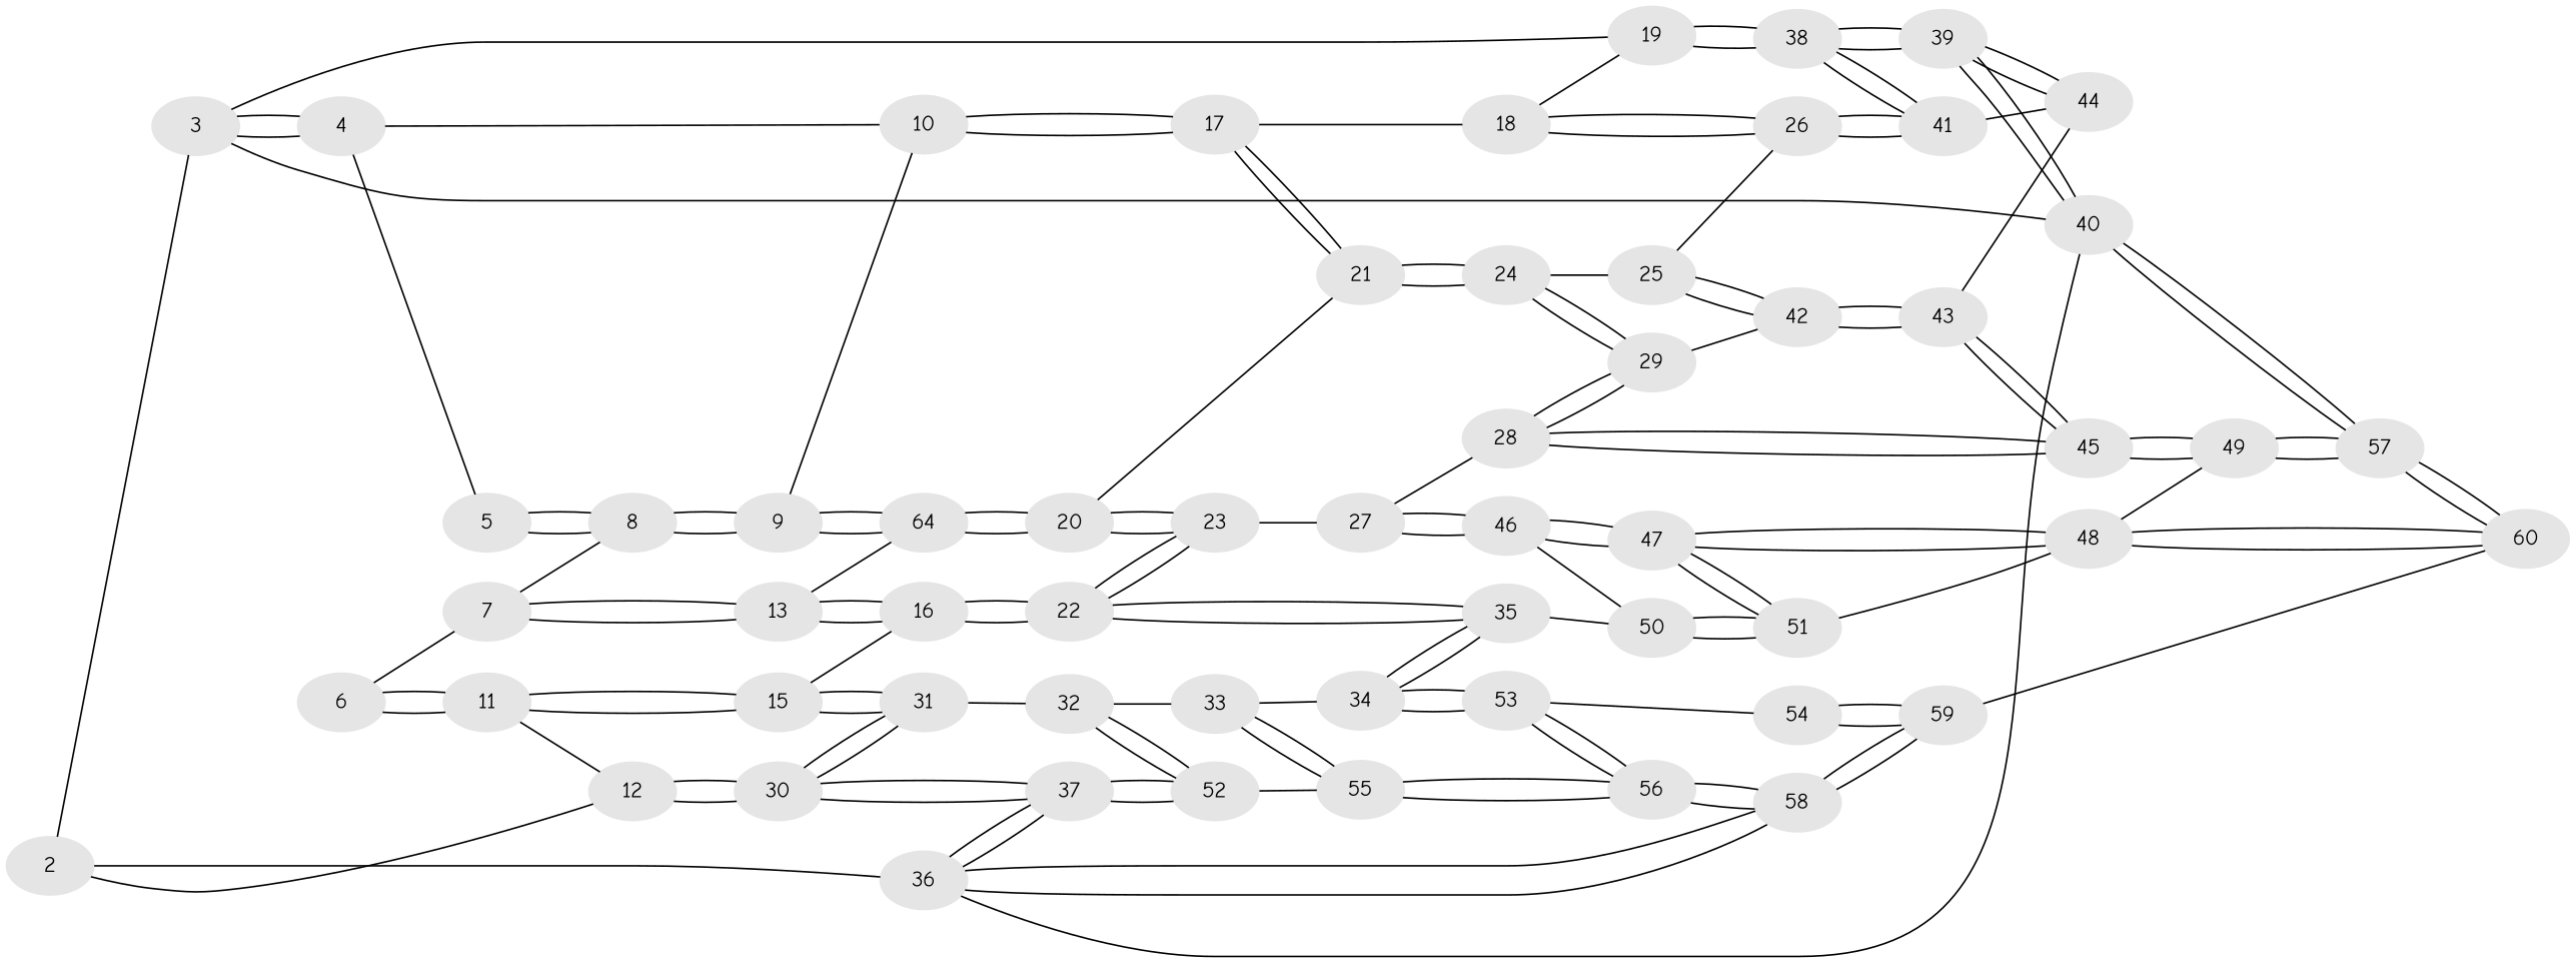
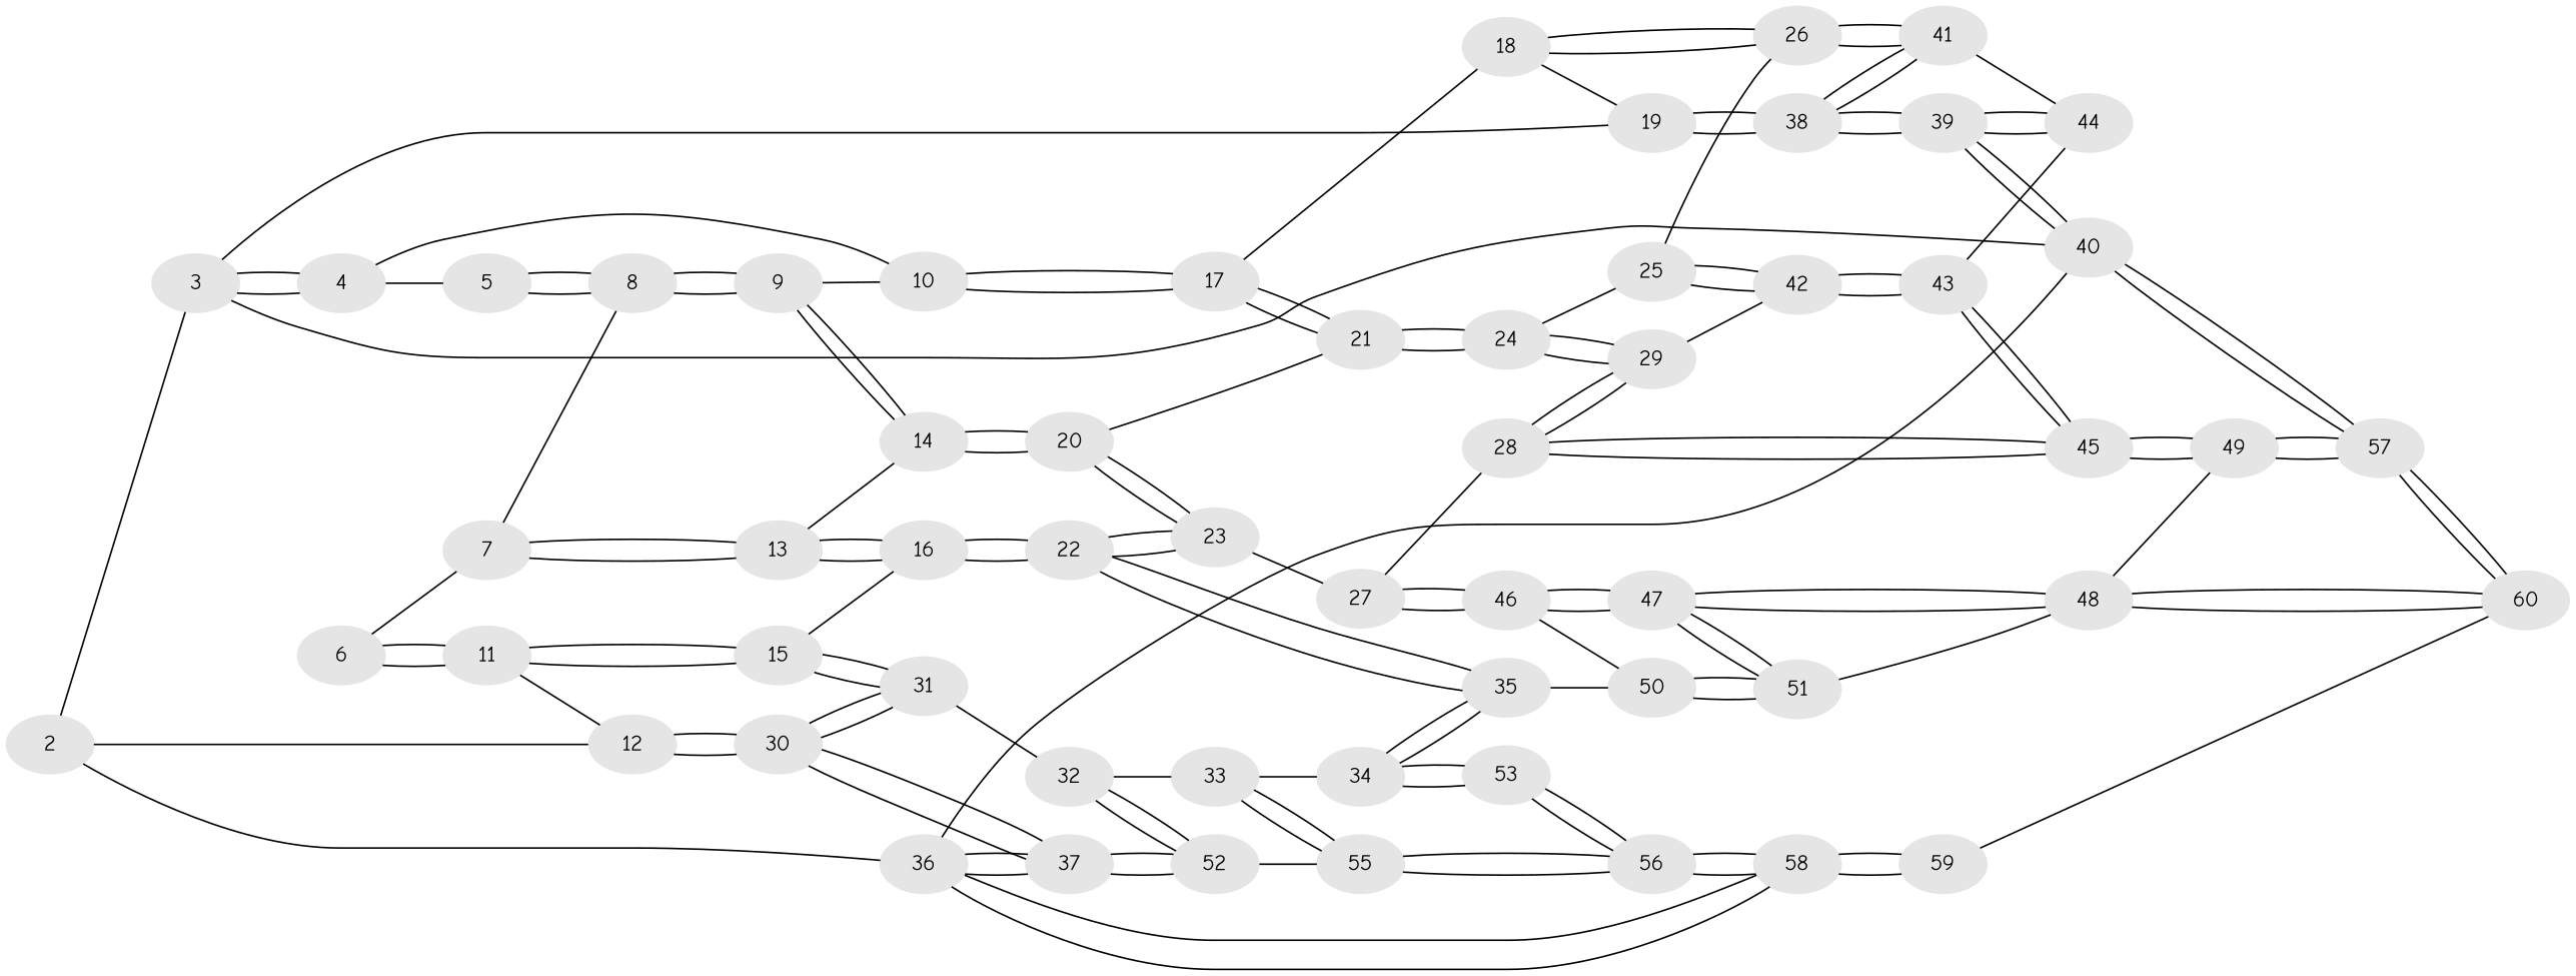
  graph {
    fontname="Comic Neue"
    rankdir=LR
    node [color=gray90 fontname="Comic Neue" style=filled]
    edge [fontname="Comic Neue"]
    2
    3
    12
    36
    6
    7
    11
    4
    19
    40
    30
    37
    58
    5
    10
    38
    57
    8
    17
    9
    13
    15
-   14 [label=64]
+   14
    16
    20
    18
    21
    31
    22
    23
    32
    35
    26
    24
    41
    39
    27
    25
    29
    50
    28
    46
    42
    43
    44
    45
    47
    49
    52
    33
    34
    55
    53
    56
-   54
    51
    59
    60
    48
    2 -- 3
    2 -- 12
    2 -- 36
    3 -- 4
    3 -- 4
    3 -- 19
    3 -- 40
    12 -- 30
    12 -- 30
    36 -- 40
    36 -- 37
    36 -- 37
    36 -- 58
    36 -- 58
    6 -- 7
    6 -- 11
    6 -- 11
    7 -- 8
    7 -- 13
    7 -- 13
    11 -- 12
    11 -- 15
    11 -- 15
    4 -- 5
    4 -- 10
    19 -- 38
    19 -- 38
    40 -- 57
    40 -- 57
    30 -- 37
    30 -- 37
    30 -- 31
    30 -- 31
    37 -- 52
    37 -- 52
    58 -- 59
    58 -- 59
    5 -- 8
    5 -- 8
    10 -- 17
    10 -- 17
    38 -- 41
    38 -- 41
    38 -- 39
    38 -- 39
    57 -- 60
    57 -- 60
    8 -- 9
    8 -- 9
    17 -- 18
    17 -- 21
    17 -- 21
    9 -- 10
    9 -- 14
    9 -- 14
    13 -- 14
    13 -- 16
    13 -- 16
    15 -- 16
    15 -- 31
    15 -- 31
    14 -- 20
    14 -- 20
    16 -- 22
    16 -- 22
    20 -- 21
    20 -- 23
    20 -- 23
    18 -- 19
    18 -- 26
    18 -- 26
    21 -- 24
    21 -- 24
    31 -- 32
    22 -- 23
    22 -- 23
    22 -- 35
    22 -- 35
    23 -- 27
    32 -- 52
    32 -- 52
    32 -- 33
    35 -- 50
    26 -- 41
    26 -- 41
    24 -- 25
    24 -- 29
    24 -- 29
    41 -- 44
    39 -- 40
    39 -- 40
    39 -- 44
    39 -- 44
    27 -- 28
    27 -- 46
    27 -- 46
    25 -- 26
    25 -- 42
    25 -- 42
    29 -- 42
    50 -- 51
    50 -- 51
    28 -- 29
    28 -- 29
    28 -- 45
    28 -- 45
    46 -- 50
    46 -- 47
    46 -- 47
    42 -- 43
    42 -- 43
    43 -- 44
    43 -- 45
    43 -- 45
    45 -- 49
    45 -- 49
    47 -- 51
    47 -- 51
    47 -- 48
    47 -- 48
    49 -- 57
    49 -- 57
    52 -- 55
    33 -- 34
    33 -- 55
    33 -- 55
    34 -- 35
    34 -- 35
    34 -- 53
    34 -- 53
    55 -- 56
    55 -- 56
    53 -- 56
    53 -- 56
-   53 -- 54
    56 -- 58
    56 -- 58
-   54 -- 59
-   54 -- 59
    51 -- 48
    59 -- 60
    48 -- 49
    48 -- 60
    48 -- 60
  }
